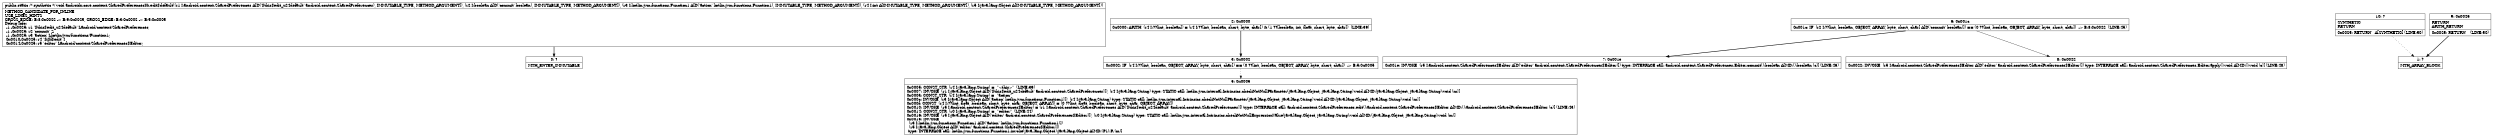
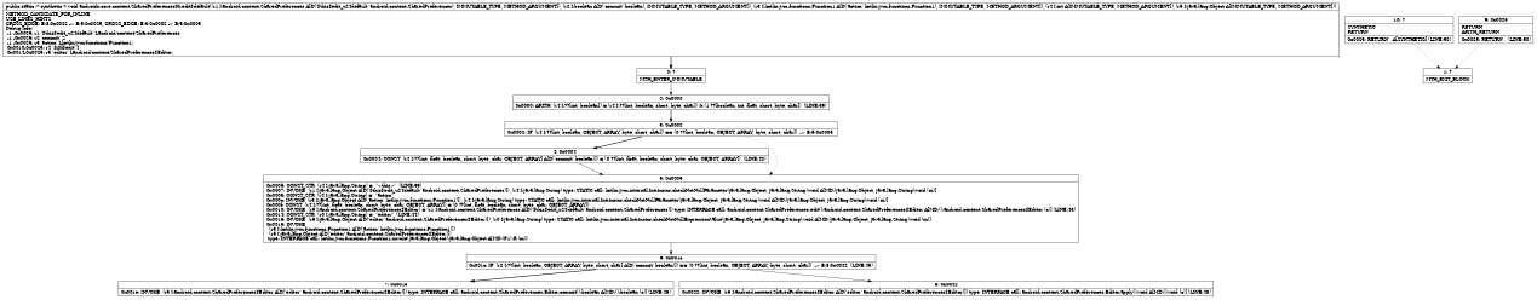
  digraph {
    node [shape=record]
    edge [style=bold]
    n1 [label="{0\:\ ?|MTH_ENTER_IMMUTABLE\l}"]
    n2 [label="{2\:\ 0x0000|0x0000: ARITH  (r4 I:??[int, boolean]) = (r4 I:??[int, boolean, short, byte, char]) & (1 ??[boolean, int, float, short, byte, char])  (LINE:39)\l}"]
    n3 [label="{3\:\ 0x0002|0x0002: IF  (r4 I:??[int, boolean, OBJECT, ARRAY, byte, short, char]) == (0 ??[int, boolean, OBJECT, ARRAY, byte, short, char])  \-\> B:5:0x0005 \l}"]
+   n4 [label="{4\:\ 0x0004|0x0004: CONST  (r2 I:??[int, float, boolean, short, byte, char, OBJECT, ARRAY] A[D('commit' boolean)]) = (0 ??[int, float, boolean, short, byte, char, OBJECT, ARRAY])  (LINE:40)\l}"]
    n5 [label="{5\:\ 0x0005|0x0005: CONST_STR  (r4 I:java.lang.String) =  \"\<this\>\"  (LINE:39)\l0x0007: INVOKE  (r1 I:java.lang.Object A[D('$this$edit_u24default' android.content.SharedPreferences)]), (r4 I:java.lang.String) type: STATIC call: kotlin.jvm.internal.Intrinsics.checkNotNullParameter(java.lang.Object, java.lang.String):void A[MD:(java.lang.Object, java.lang.String):void (m)]\l0x000a: CONST_STR  (r4 I:java.lang.String) =  \"action\" \l0x000c: INVOKE  (r3 I:java.lang.Object A[D('action' kotlin.jvm.functions.Function1)]), (r4 I:java.lang.String) type: STATIC call: kotlin.jvm.internal.Intrinsics.checkNotNullParameter(java.lang.Object, java.lang.String):void A[MD:(java.lang.Object, java.lang.String):void (m)]\l0x000f: CONST  (r4 I:??[int, float, boolean, short, byte, char, OBJECT, ARRAY]) = (0 ??[int, float, boolean, short, byte, char, OBJECT, ARRAY]) \l0x0010: INVOKE  (r5 I:android.content.SharedPreferences$Editor) = (r1 I:android.content.SharedPreferences A[D('$this$edit_u24default' android.content.SharedPreferences)]) type: INTERFACE call: android.content.SharedPreferences.edit():android.content.SharedPreferences$Editor A[MD:():android.content.SharedPreferences$Editor (c)] (LINE:43)\l0x0014: CONST_STR  (r0 I:java.lang.String) =  \"editor\"  (LINE:44)\l0x0016: INVOKE  (r5 I:java.lang.Object A[D('editor' android.content.SharedPreferences$Editor)]), (r0 I:java.lang.String) type: STATIC call: kotlin.jvm.internal.Intrinsics.checkNotNullExpressionValue(java.lang.Object, java.lang.String):void A[MD:(java.lang.Object, java.lang.String):void (m)]\l0x0015: INVOKE  \l  (r3 I:kotlin.jvm.functions.Function1 A[D('action' kotlin.jvm.functions.Function1)])\l  (r5 I:java.lang.Object A[D('editor' android.content.SharedPreferences$Editor)])\l type: INTERFACE call: kotlin.jvm.functions.Function1.invoke(java.lang.Object):java.lang.Object A[MD:(P1):R (m)]\l}"]
    n6 [label="{6\:\ 0x001c|0x001c: IF  (r2 I:??[int, boolean, OBJECT, ARRAY, byte, short, char] A[D('commit' boolean)]) == (0 ??[int, boolean, OBJECT, ARRAY, byte, short, char])  \-\> B:8:0x0022  (LINE:45)\l}"]
    n7 [label="{7\:\ 0x001e|0x001e: INVOKE  (r5 I:android.content.SharedPreferences$Editor A[D('editor' android.content.SharedPreferences$Editor)]) type: INTERFACE call: android.content.SharedPreferences.Editor.commit():boolean A[MD:():boolean (c)] (LINE:46)\l}"]
    n8 [label="{8\:\ 0x0022|0x0022: INVOKE  (r5 I:android.content.SharedPreferences$Editor A[D('editor' android.content.SharedPreferences$Editor)]) type: INTERFACE call: android.content.SharedPreferences.Editor.apply():void A[MD:():void (c)] (LINE:48)\l}"]
    n9 [label="{10\:\ ?|SYNTHETIC\lRETURN\l|0x0025: RETURN   A[SYNTHETIC] (LINE:50)\l}"]
-   n10 [label="{1\:\ ?|MTH_ARRAY_BLOCK\l}"]
+   n10 [label="{1\:\ ?|MTH_EXIT_BLOCK\l}"]
    n11 [label="{9\:\ 0x0025|RETURN\lARITH_RETURN\l|0x0025: RETURN    (LINE:50)\l}"]
    n12 [label="{public static \/* synthetic *\/ void androidx.core.content.SharedPreferencesKt.edit$default((r1 I:android.content.SharedPreferences A[D('$this$edit_u24default' android.content.SharedPreferences), IMMUTABLE_TYPE, METHOD_ARGUMENT]), (r2 I:boolean A[D('commit' boolean), IMMUTABLE_TYPE, METHOD_ARGUMENT]), (r3 I:kotlin.jvm.functions.Function1 A[D('action' kotlin.jvm.functions.Function1), IMMUTABLE_TYPE, METHOD_ARGUMENT]), (r4 I:int A[IMMUTABLE_TYPE, METHOD_ARGUMENT]), (r5 I:java.lang.Object A[IMMUTABLE_TYPE, METHOD_ARGUMENT]))  | METHOD_CANDIDATE_FOR_INLINE\lUSE_LINES_HINTS\lCROSS_EDGE: B:8:0x0022 \-\> B:9:0x0025, CROSS_EDGE: B:3:0x0002 \-\> B:5:0x0005\lDebug Info:\l  \-1 \-0x0025: r1 '$this$edit_u24default' Landroid\/content\/SharedPreferences;\l  \-1 \-0x0025: r2 'commit' Z\l  \-1 \-0x0025: r3 'action' Lkotlin\/jvm\/functions\/Function1;\l  0x0010\-0x0025: r4 '$i$f$edit' I\l  0x0014\-0x0025: r5 'editor' Landroid\/content\/SharedPreferences$Editor;\l}"]
+   n1 -> n2 [style=solid]
    n2 -> n3
+   n3 -> n4
    n3 -> n5 [style=dotted]
+   n4 -> n5 [style=solid]
+   n5 -> n6 [style=solid]
    n6 -> n7
    n6 -> n8 [style=solid]
    n9 -> n10 [style=dotted]
-   n11 -> n10
+   n11 -> n10 [style=dotted]
    n12 -> n1
  }
